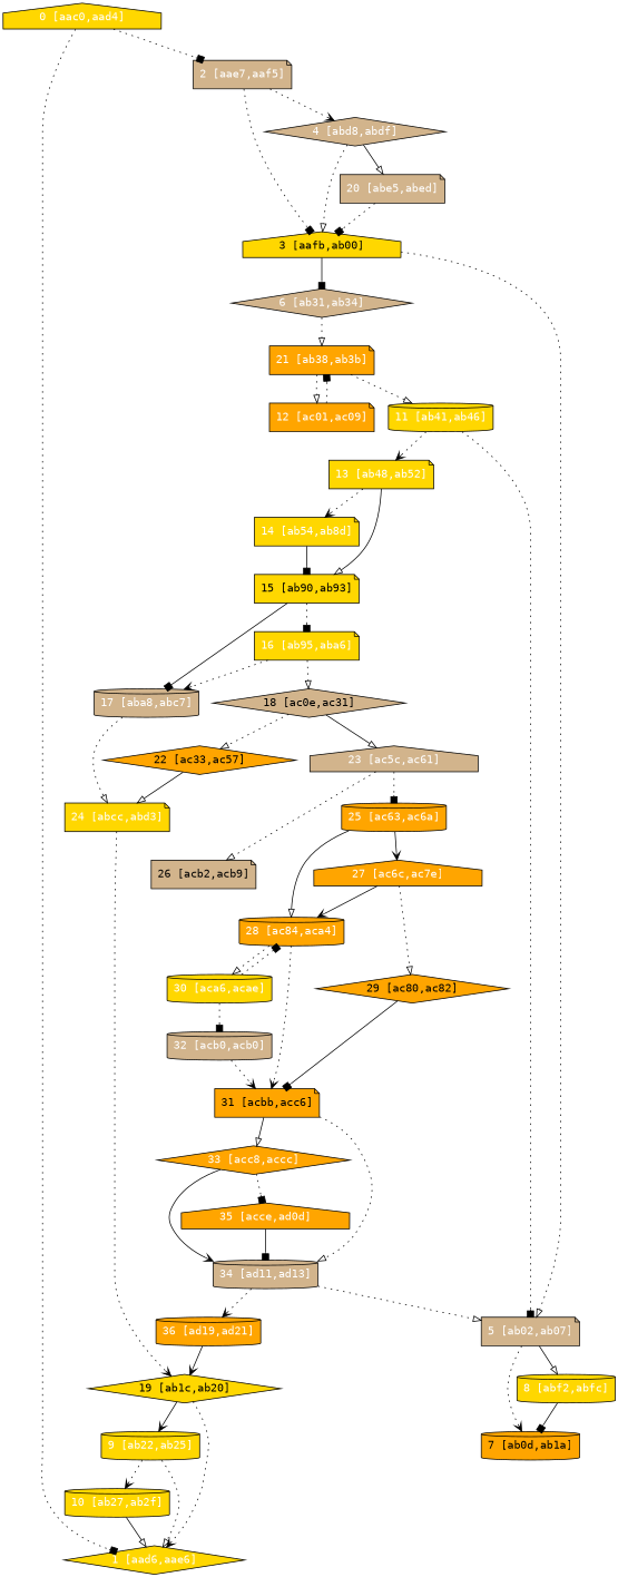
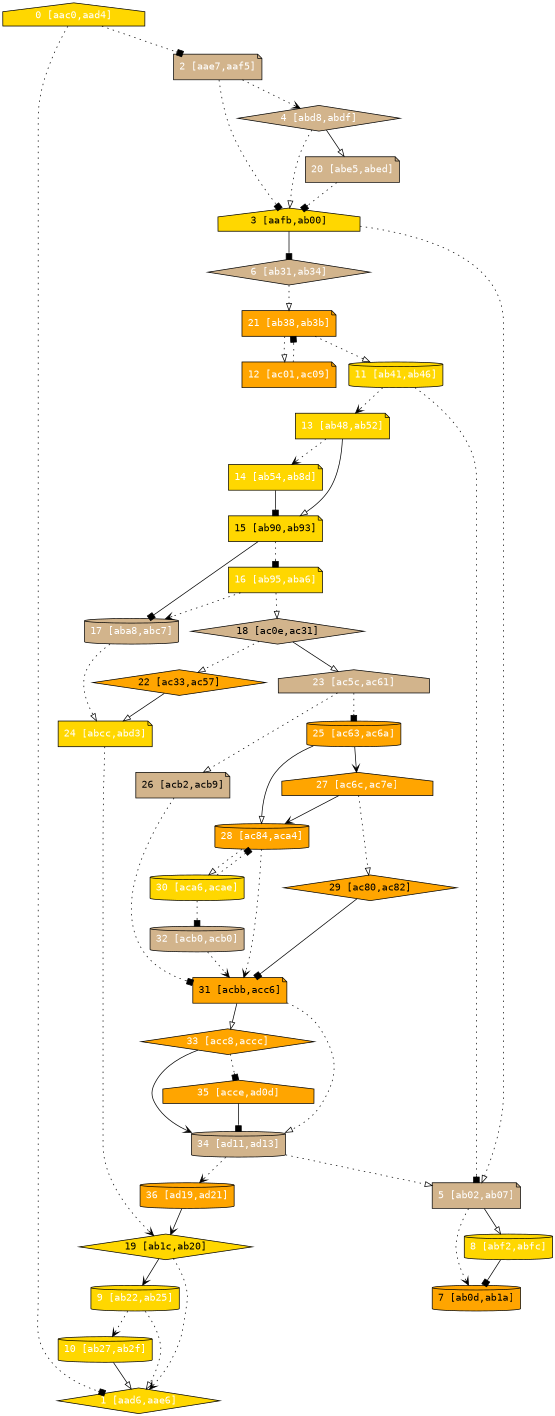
  digraph {
    fontname="DejaVu Sans Mono"
    node [fillcolor=gold fontcolor="#ffffff" fontname="DejaVu Sans Mono" shape=note style=filled]
    edge [arrowhead=onormal fontname="DejaVu Sans Mono" style=dotted]
    n1 [label="0 [aac0,aad4]" shape=house]
    n2 [label="1 [aad6,aae6]" shape=diamond]
    n3 [fillcolor=tan label="2 [aae7,aaf5]"]
    n4 [fontcolor="#000000" label="3 [aafb,ab00]" shape=house]
    n5 [fillcolor=tan label="4 [abd8,abdf]" shape=diamond]
    n6 [fillcolor=tan label="5 [ab02,ab07]"]
    n7 [fillcolor=tan label="6 [ab31,ab34]" shape=diamond]
    n8 [fillcolor=tan label="20 [abe5,abed]"]
    n9 [fillcolor=orange fontcolor="#000000" label="7 [ab0d,ab1a]" shape=cylinder]
    n10 [label="8 [abf2,abfc]" shape=cylinder]
    n11 [fillcolor=orange label="21 [ab38,ab3b]"]
    n12 [label="11 [ab41,ab46]" shape=cylinder]
    n13 [fillcolor=orange label="12 [ac01,ac09]"]
    n14 [fontcolor="#000000" label="19 [ab1c,ab20]" shape=diamond]
    n15 [label="9 [ab22,ab25]" shape=cylinder]
    n16 [label="10 [ab27,ab2f]" shape=cylinder]
    n17 [label="13 [ab48,ab52]"]
    n18 [label="14 [ab54,ab8d]"]
    n19 [fontcolor="#000000" label="15 [ab90,ab93]"]
    n20 [label="16 [ab95,aba6]"]
    n21 [fillcolor=tan label="17 [aba8,abc7]" shape=cylinder]
    n22 [fillcolor=tan fontcolor="#000000" label="18 [ac0e,ac31]" shape=diamond]
    n23 [label="24 [abcc,abd3]"]
    n24 [fillcolor=orange fontcolor="#000000" label="22 [ac33,ac57]" shape=diamond]
    n25 [fillcolor=tan label="23 [ac5c,ac61]" shape=house]
    n26 [fillcolor=orange label="25 [ac63,ac6a]" shape=cylinder]
    n27 [fillcolor=tan fontcolor="#000000" label="26 [acb2,acb9]"]
    n28 [fillcolor=orange label="27 [ac6c,ac7e]" shape=house]
    n29 [fillcolor=orange label="28 [ac84,aca4]" shape=cylinder]
    n30 [fillcolor=orange fontcolor="#000000" label="31 [acbb,acc6]"]
    n31 [fillcolor=orange fontcolor="#000000" label="29 [ac80,ac82]" shape=diamond]
    n32 [label="30 [aca6,acae]" shape=cylinder]
    n33 [fillcolor=orange label="33 [acc8,accc]" shape=diamond]
    n34 [fillcolor=tan label="34 [ad11,ad13]" shape=cylinder]
    n35 [fillcolor=tan label="32 [acb0,acb0]" shape=cylinder]
    n36 [fillcolor=orange label="35 [acce,ad0d]" shape=house]
    n37 [fillcolor=orange label="36 [ad19,ad21]" shape=cylinder]
    n1 -> n2 [arrowhead=box]
    n1 -> n3 [arrowhead=box]
    n3 -> n4 [arrowhead=box]
    n3 -> n5 [arrowhead=vee]
    n4 -> n6
    n4 -> n7 [arrowhead=box style=solid]
    n5 -> n4
    n5 -> n8 [style=solid]
    n6 -> n9 [arrowhead=vee]
    n6 -> n10 [style=solid]
    n7 -> n11
    n8 -> n4 [arrowhead=box]
    n10 -> n9 [arrowhead=box style=solid]
    n11 -> n12
    n11 -> n13
    n12 -> n6 [arrowhead=box]
    n12 -> n17 [arrowhead=vee]
    n13 -> n11 [arrowhead=box]
    n14 -> n2 [arrowhead=vee]
    n14 -> n15 [arrowhead=vee style=solid]
    n15 -> n2
    n15 -> n16 [arrowhead=vee]
    n16 -> n2 [style=solid]
    n17 -> n18 [arrowhead=vee]
    n17 -> n19 [style=solid]
    n18 -> n19 [arrowhead=box style=solid]
    n19 -> n20 [arrowhead=box]
    n19 -> n21 [arrowhead=box style=solid]
    n20 -> n21 [arrowhead=vee]
    n20 -> n22
    n21 -> n23
    n22 -> n24
    n22 -> n25 [style=solid]
    n23 -> n14 [arrowhead=vee]
    n24 -> n23 [style=solid]
    n25 -> n26 [arrowhead=box]
    n25 -> n27
    n26 -> n28 [arrowhead=vee style=solid]
    n26 -> n29 [style=solid]
+   n27 -> n30 [arrowhead=box]
    n28 -> n29 [arrowhead=vee style=solid]
    n28 -> n31
    n29 -> n30 [arrowhead=vee]
    n29 -> n32
    n30 -> n33 [style=solid]
    n30 -> n34
    n31 -> n30 [arrowhead=box style=solid]
    n32 -> n29 [arrowhead=box]
    n32 -> n35 [arrowhead=box]
    n33 -> n34 [arrowhead=vee style=solid]
    n33 -> n36 [arrowhead=box]
    n34 -> n6
    n34 -> n37 [arrowhead=vee]
    n35 -> n30 [arrowhead=vee]
    n36 -> n34 [arrowhead=box style=solid]
    n37 -> n14 [arrowhead=vee style=solid]
  }
